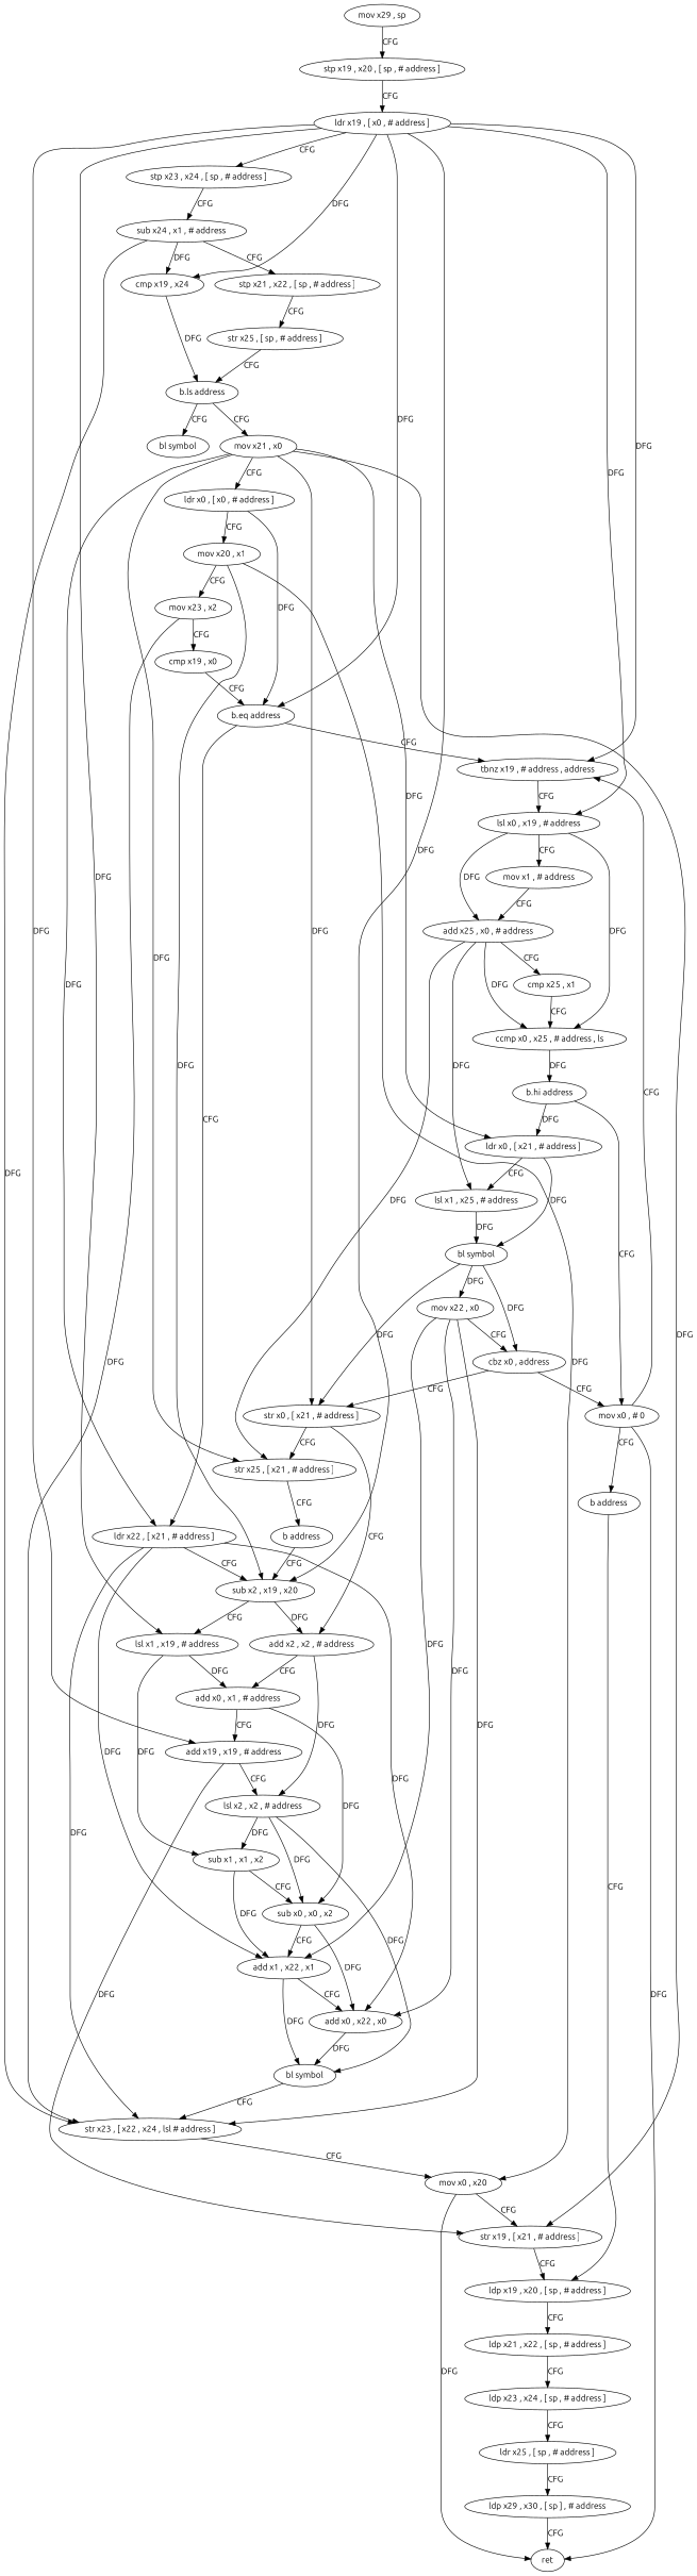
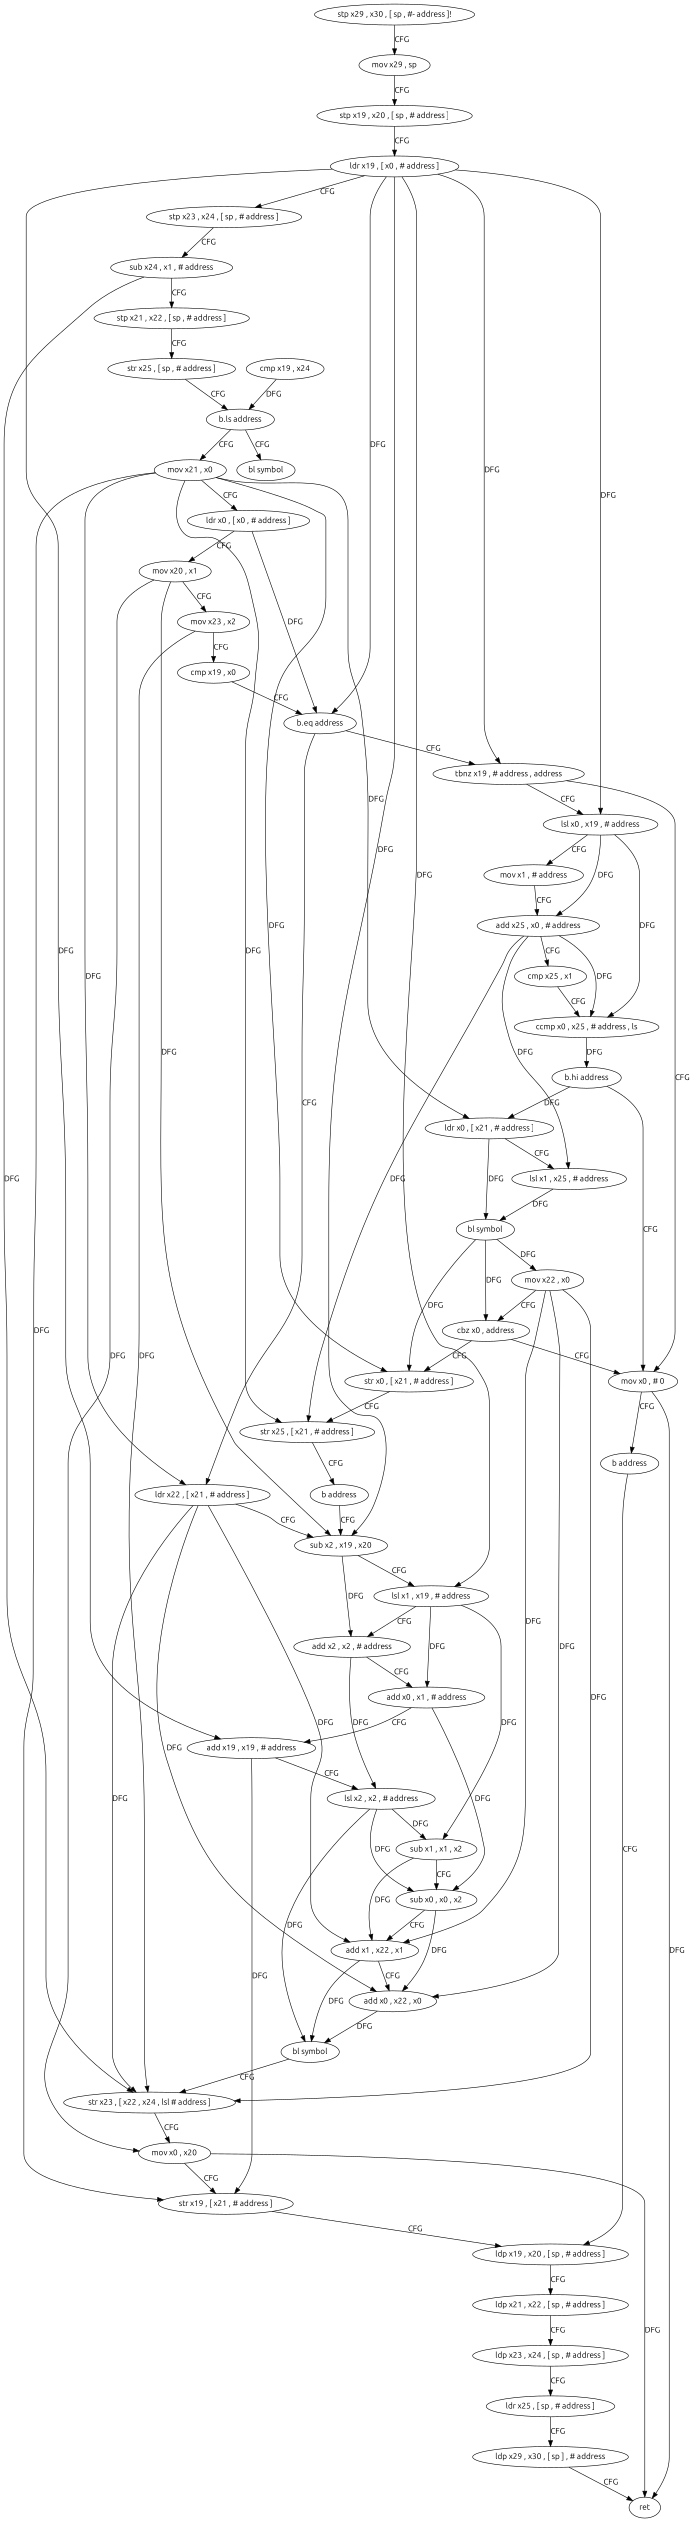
  digraph {
    fontname=Ubuntu
    node [fontname=Ubuntu]
    edge [fontname=Ubuntu]
+   n1 [label="stp x29 , x30 , [ sp , #- address ]!"]
    n2 [label="mov x29 , sp"]
    n3 [label="stp x19 , x20 , [ sp , # address ]"]
    n4 [label="ldr x19 , [ x0 , # address ]"]
    n5 [label="stp x23 , x24 , [ sp , # address ]"]
    n6 [label="cmp x19 , x24"]
    n7 [label="b.eq address"]
    n8 [label="tbnz x19 , # address , address"]
    n9 [label="lsl x0 , x19 , # address"]
    n10 [label="sub x2 , x19 , x20"]
    n11 [label="lsl x1 , x19 , # address"]
    n12 [label="add x19 , x19 , # address"]
    n13 [label="sub x24 , x1 , # address"]
    n14 [label="b.ls address"]
    n15 [label="ldr x22 , [ x21 , # address ]"]
    n16 [label="mov x0 , # 0"]
    n17 [label="mov x1 , # address"]
    n18 [label="add x25 , x0 , # address"]
    n19 [label="ccmp x0 , x25 , # address , ls"]
    n20 [label="add x2 , x2 , # address"]
    n21 [label="add x0 , x1 , # address"]
    n22 [label="sub x1 , x1 , x2"]
    n23 [label="str x19 , [ x21 , # address ]"]
    n24 [label="lsl x2 , x2 , # address"]
    n25 [label="str x23 , [ x22 , x24 , lsl # address ]"]
    n26 [label="stp x21 , x22 , [ sp , # address ]"]
    n27 [label="mov x0 , x20"]
    n28 [label="str x25 , [ sp , # address ]"]
    n29 [label="bl symbol"]
    n30 [label="mov x21 , x0"]
    n31 [label="ldr x0 , [ x0 , # address ]"]
    n32 [label="ldr x0 , [ x21 , # address ]"]
    n33 [label="str x0 , [ x21 , # address ]"]
    n34 [label="str x25 , [ x21 , # address ]"]
    n35 [label="mov x20 , x1"]
    n36 [label="add x1 , x22 , x1"]
    n37 [label="add x0 , x22 , x0"]
    n38 [label="lsl x1 , x25 , # address"]
    n39 [label="bl symbol"]
    n40 [label="b address"]
    n41 [label="ldp x19 , x20 , [ sp , # address ]"]
    n42 [label="mov x23 , x2"]
    n43 [label="cmp x19 , x0"]
    n44 [label=ret]
    n45 [label="b address"]
    n46 [label="bl symbol"]
    n47 [label="cmp x25 , x1"]
    n48 [label="b.hi address"]
    n49 [label="ldp x21 , x22 , [ sp , # address ]"]
    n50 [label="ldp x23 , x24 , [ sp , # address ]"]
    n51 [label="mov x22 , x0"]
    n52 [label="cbz x0 , address"]
    n53 [label="ldr x25 , [ sp , # address ]"]
    n54 [label="ldp x29 , x30 , [ sp ] , # address"]
    n55 [label="sub x0 , x0 , x2"]
+   n1 -> n2 [label=CFG]
    n2 -> n3 [label=CFG]
    n3 -> n4 [label=CFG]
    n4 -> n5 [label=CFG]
-   n4 -> n6 [label=DFG]
    n4 -> n7 [label=DFG]
    n4 -> n8 [label=DFG]
    n4 -> n9 [label=DFG]
    n4 -> n10 [label=DFG]
    n4 -> n11 [label=DFG]
    n4 -> n12 [label=DFG]
    n5 -> n13 [label=CFG]
    n6 -> n14 [label=DFG]
    n7 -> n8 [label=CFG]
    n7 -> n15 [label=CFG]
    n8 -> n9 [label=CFG]
-   n16 -> n8 [label=CFG]
+   n8 -> n16 [label=CFG]
    n9 -> n17 [label=CFG]
    n9 -> n18 [label=DFG]
    n9 -> n19 [label=DFG]
    n10 -> n11 [label=CFG]
    n10 -> n20 [label=DFG]
-   n33 -> n20 [label=CFG]
+   n11 -> n20 [label=CFG]
    n11 -> n21 [label=DFG]
    n11 -> n22 [label=DFG]
    n12 -> n23 [label=DFG]
    n12 -> n24 [label=CFG]
-   n13 -> n6 [label=DFG]
    n13 -> n25 [label=DFG]
    n13 -> n26 [label=CFG]
    n14 -> n29 [label=CFG]
    n14 -> n30 [label=CFG]
    n15 -> n10 [label=CFG]
    n15 -> n25 [label=DFG]
    n15 -> n36 [label=DFG]
    n15 -> n37 [label=DFG]
    n16 -> n44 [label=DFG]
    n16 -> n45 [label=CFG]
    n17 -> n18 [label=CFG]
    n18 -> n19 [label=DFG]
    n18 -> n34 [label=DFG]
    n18 -> n38 [label=DFG]
    n18 -> n47 [label=CFG]
    n19 -> n48 [label=DFG]
    n20 -> n21 [label=CFG]
    n20 -> n24 [label=DFG]
    n21 -> n12 [label=CFG]
    n21 -> n55 [label=DFG]
    n22 -> n36 [label=DFG]
    n22 -> n55 [label=CFG]
    n23 -> n41 [label=CFG]
    n24 -> n22 [label=DFG]
    n24 -> n46 [label=DFG]
    n24 -> n55 [label=DFG]
    n25 -> n27 [label=CFG]
    n26 -> n28 [label=CFG]
    n27 -> n23 [label=CFG]
    n27 -> n44 [label=DFG]
    n28 -> n14 [label=CFG]
    n30 -> n15 [label=DFG]
    n30 -> n23 [label=DFG]
    n30 -> n31 [label=CFG]
    n30 -> n32 [label=DFG]
    n30 -> n33 [label=DFG]
    n30 -> n34 [label=DFG]
    n31 -> n7 [label=DFG]
    n31 -> n35 [label=CFG]
    n32 -> n38 [label=CFG]
    n32 -> n39 [label=DFG]
    n33 -> n34 [label=CFG]
    n34 -> n40 [label=CFG]
    n35 -> n10 [label=DFG]
    n35 -> n27 [label=DFG]
    n35 -> n42 [label=CFG]
    n36 -> n37 [label=CFG]
    n36 -> n46 [label=DFG]
    n37 -> n46 [label=DFG]
    n38 -> n39 [label=DFG]
    n39 -> n33 [label=DFG]
    n39 -> n51 [label=DFG]
    n39 -> n52 [label=DFG]
    n40 -> n10 [label=CFG]
    n41 -> n49 [label=CFG]
    n42 -> n25 [label=DFG]
    n42 -> n43 [label=CFG]
    n43 -> n7 [label=CFG]
    n45 -> n41 [label=CFG]
    n46 -> n25 [label=CFG]
    n47 -> n19 [label=CFG]
    n48 -> n16 [label=CFG]
    n48 -> n32 [label=DFG]
    n49 -> n50 [label=CFG]
    n50 -> n53 [label=CFG]
    n51 -> n25 [label=DFG]
    n51 -> n36 [label=DFG]
    n51 -> n37 [label=DFG]
    n51 -> n52 [label=CFG]
    n52 -> n16 [label=CFG]
    n52 -> n33 [label=CFG]
    n53 -> n54 [label=CFG]
    n54 -> n44 [label=CFG]
    n55 -> n36 [label=CFG]
    n55 -> n37 [label=DFG]
  }
